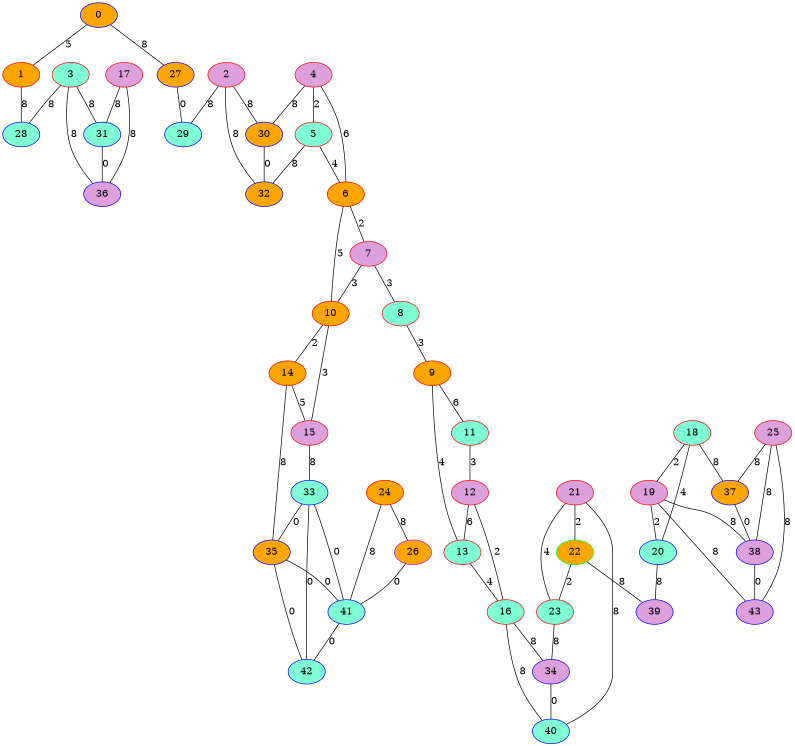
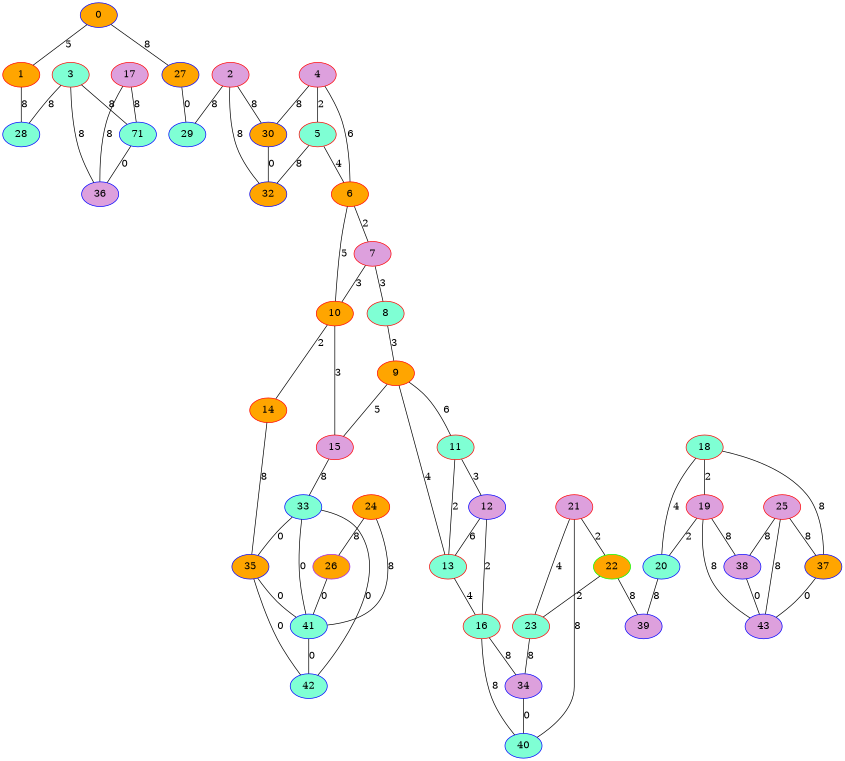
  graph {
    node [color=red fillcolor=aquamarine style=filled weight=1]
    0 [color=blue fillcolor=orange]
    1 [fillcolor=orange]
    27 [color=blue fillcolor=orange weight=3]
    28 [color=blue weight=3]
    29 [color=blue weight=3]
    2 [fillcolor=plum]
    30 [color=blue fillcolor=orange weight=3]
    32 [color=blue fillcolor=orange weight=3]
    3
-   31 [color=blue weight=3]
+   31 [color=blue weight=3 label=71]
    36 [color=blue fillcolor=plum weight=3]
    4 [fillcolor=plum]
    5
    6 [fillcolor=orange]
    7 [fillcolor=plum]
    10 [fillcolor=orange]
    8
    14 [fillcolor=orange]
    15 [fillcolor=plum]
    9 [fillcolor=orange]
    11
    13
-   12 [fillcolor=plum]
+   12 [color=blue fillcolor=plum]
    16
    35 [color=blue fillcolor=orange weight=3]
    33 [color=blue weight=3]
    34 [color=blue fillcolor=plum weight=3]
    40 [color=blue weight=3]
    41 [color=blue weight=3]
    42 [color=blue weight=3]
    17 [fillcolor=plum]
    19 [fillcolor=plum]
    18
    20 [color=blue]
    37 [color=blue fillcolor=orange weight=3]
    38 [color=blue fillcolor=plum weight=3]
    43 [color=blue fillcolor=plum weight=3]
    39 [color=blue fillcolor=plum weight=3]
    21 [fillcolor=plum]
    22 [color=green fillcolor=orange weight=2]
    23
    24 [fillcolor=orange]
    26 [color=purple fillcolor=orange weight=4]
    25 [fillcolor=plum]
    0 -- 1 [label=5]
    0 -- 27 [label=8]
    1 -- 28 [label=8]
    27 -- 29 [label=0]
    2 -- 29 [label=8]
    2 -- 30 [label=8]
    2 -- 32 [label=8]
    30 -- 32 [label=0]
    3 -- 28 [label=8]
    3 -- 31 [label=8]
    3 -- 36 [label=8]
    31 -- 36 [label=0]
    4 -- 30 [label=8]
    4 -- 5 [label=2]
    4 -- 6 [label=6]
    5 -- 32 [label=8]
    5 -- 6 [label=4]
    6 -- 7 [label=2]
    6 -- 10 [label=5]
    7 -- 10 [label=3]
    7 -- 8 [label=3]
    10 -- 14 [label=2]
    10 -- 15 [label=3]
    8 -- 9 [label=3]
-   14 -- 15 [label=5]
+   9 -- 15 [label=5]
    14 -- 35 [label=8]
    15 -- 33 [label=8]
    9 -- 11 [label=6]
    9 -- 13 [label=4]
+   11 -- 13 [label=2]
    11 -- 12 [label=3]
    13 -- 16 [label=4]
    12 -- 13 [label=6]
    12 -- 16 [label=2]
    16 -- 34 [label=8]
    16 -- 40 [label=8]
    35 -- 41 [label=0]
    35 -- 42 [label=0]
    33 -- 35 [label=0]
    33 -- 41 [label=0]
    33 -- 42 [label=0]
    34 -- 40 [label=0]
    41 -- 42 [label=0]
    17 -- 31 [label=8]
    17 -- 36 [label=8]
    19 -- 20 [label=2]
    19 -- 38 [label=8]
    19 -- 43 [label=8]
    18 -- 19 [label=2]
    18 -- 20 [label=4]
    18 -- 37 [label=8]
    20 -- 39 [label=8]
-   37 -- 38 [label=0]
+   37 -- 43 [label=0]
    38 -- 43 [label=0]
    21 -- 40 [label=8]
    21 -- 22 [label=2]
    21 -- 23 [label=4]
    22 -- 39 [label=8]
    22 -- 23 [label=2]
    23 -- 34 [label=8]
    24 -- 41 [label=8]
    24 -- 26 [label=8]
    26 -- 41 [label=0]
    25 -- 37 [label=8]
    25 -- 38 [label=8]
    25 -- 43 [label=8]
  }
